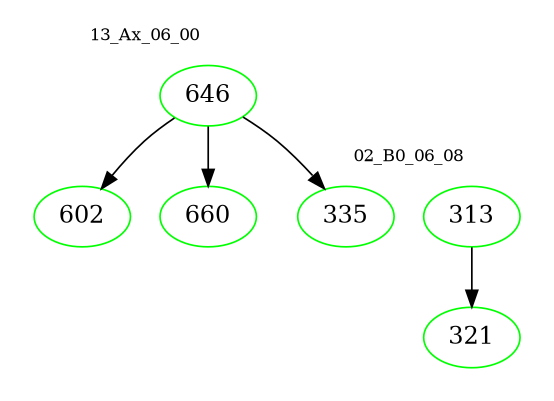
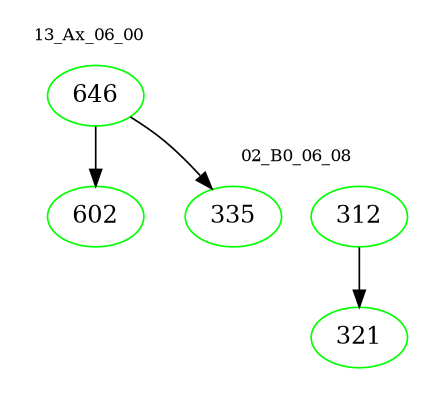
  digraph {
    node [color=green]
    edge [color=black]
    n1 [label=646]
    n2 [label=602]
-   n3 [label=660]
-   n4 [label=313]
+   n4 [label=312]
    n5 [label=335]
    n6 [label=321]
    subgraph cluster_1 {
      color=white
      fontsize=10
      label="13_Ax_06_00"
      n1
      n2
-     n3
    }
    subgraph cluster_2 {
      color=white
      fontsize=10
      label="02_B0_06_08"
      n4
      n5
      n6
    }
    n1 -> n2
-   n1 -> n3
    n1 -> n5
    n4 -> n6
  }
